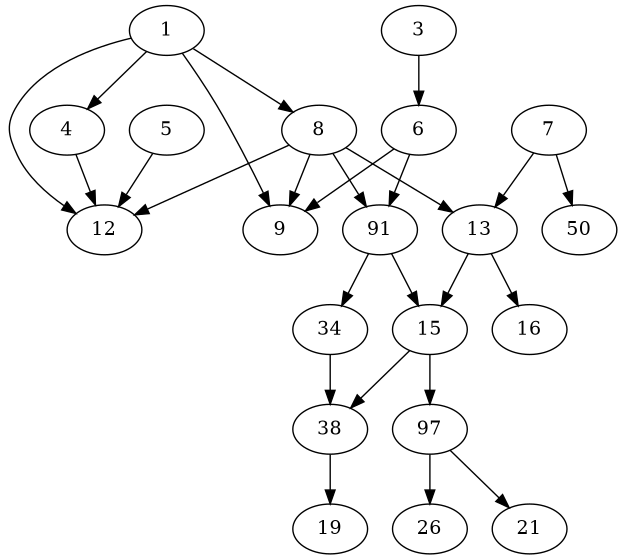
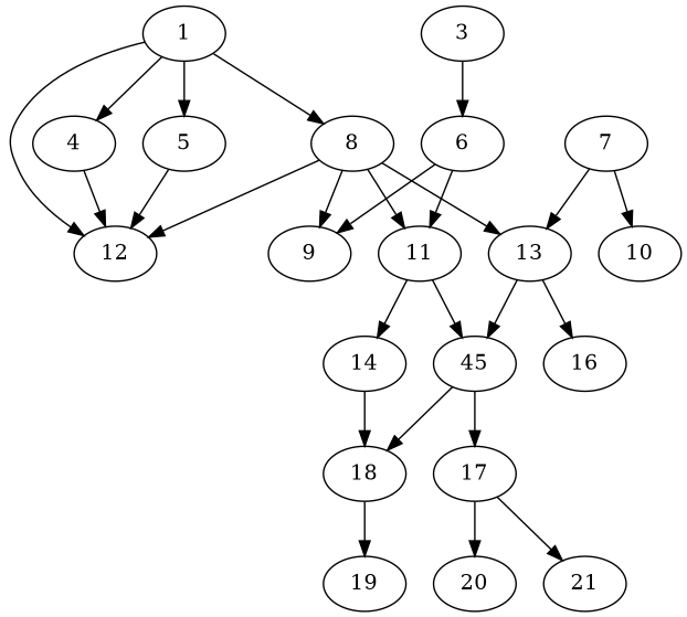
  digraph {
    node [alpha=0.13]
    1 [alpha=0.15 expect_size=19985689294801993728]
    4 [alpha=0.19 expect_size=108034563686531072000]
    5 [alpha=0.18 expect_size=1198661722508886016]
    8 [expect_size=17605156086629998]
    12 [alpha=0.18 expect_size=380474049319613760]
    7 [alpha=0.16 expect_size=1069495042512960]
-   10 [expect_size=262202064472034336 label=50]
+   10 [expect_size=262202064472034336]
    13 [alpha=0.10 expect_size=943822547383674]
    9 [alpha=0.01 expect_size=24757154670624899072]
-   11 [alpha=0.16 expect_size=1708865541197791232 label=91]
-   15 [alpha=0.15 expect_size=38705804784001089536]
+   11 [alpha=0.16 expect_size=1708865541197791232]
+   15 [alpha=0.15 expect_size=38705804784001089536 label=45]
    16 [expect_size=800879102665739]
-   14 [alpha=0.03 expect_size=405974155979797056 label=34]
+   14 [alpha=0.03 expect_size=405974155979797056]
    3 [alpha=0.02 expect_size=383772404178031808]
    6 [alpha=0.10 expect_size=486962979703619584]
-   18 [alpha=0.04 expect_size=211688129457288 label=38]
-   17 [alpha=0.01 expect_size=18533547857934780 label=97]
+   18 [alpha=0.04 expect_size=211688129457288]
+   17 [alpha=0.01 expect_size=18533547857934780]
    19 [alpha=0.12 expect_size=160101090303821217792]
-   20 [alpha=0.11 expect_size=812260882124898304 label=26]
+   20 [alpha=0.11 expect_size=812260882124898304]
    21 [alpha=0.16 expect_size=233403097071789216]
    1 -> 4
-   1 -> 9
+   1 -> 5
    1 -> 8
    1 -> 12
    4 -> 12
    5 -> 12
    8 -> 12
    8 -> 13
    8 -> 9
    8 -> 11
    7 -> 10
    7 -> 13
    13 -> 15
    13 -> 16
    11 -> 15
    11 -> 14
    15 -> 18
    15 -> 17
    14 -> 18
    3 -> 6
    6 -> 9
    6 -> 11
    18 -> 19
    17 -> 20
    17 -> 21
  }
